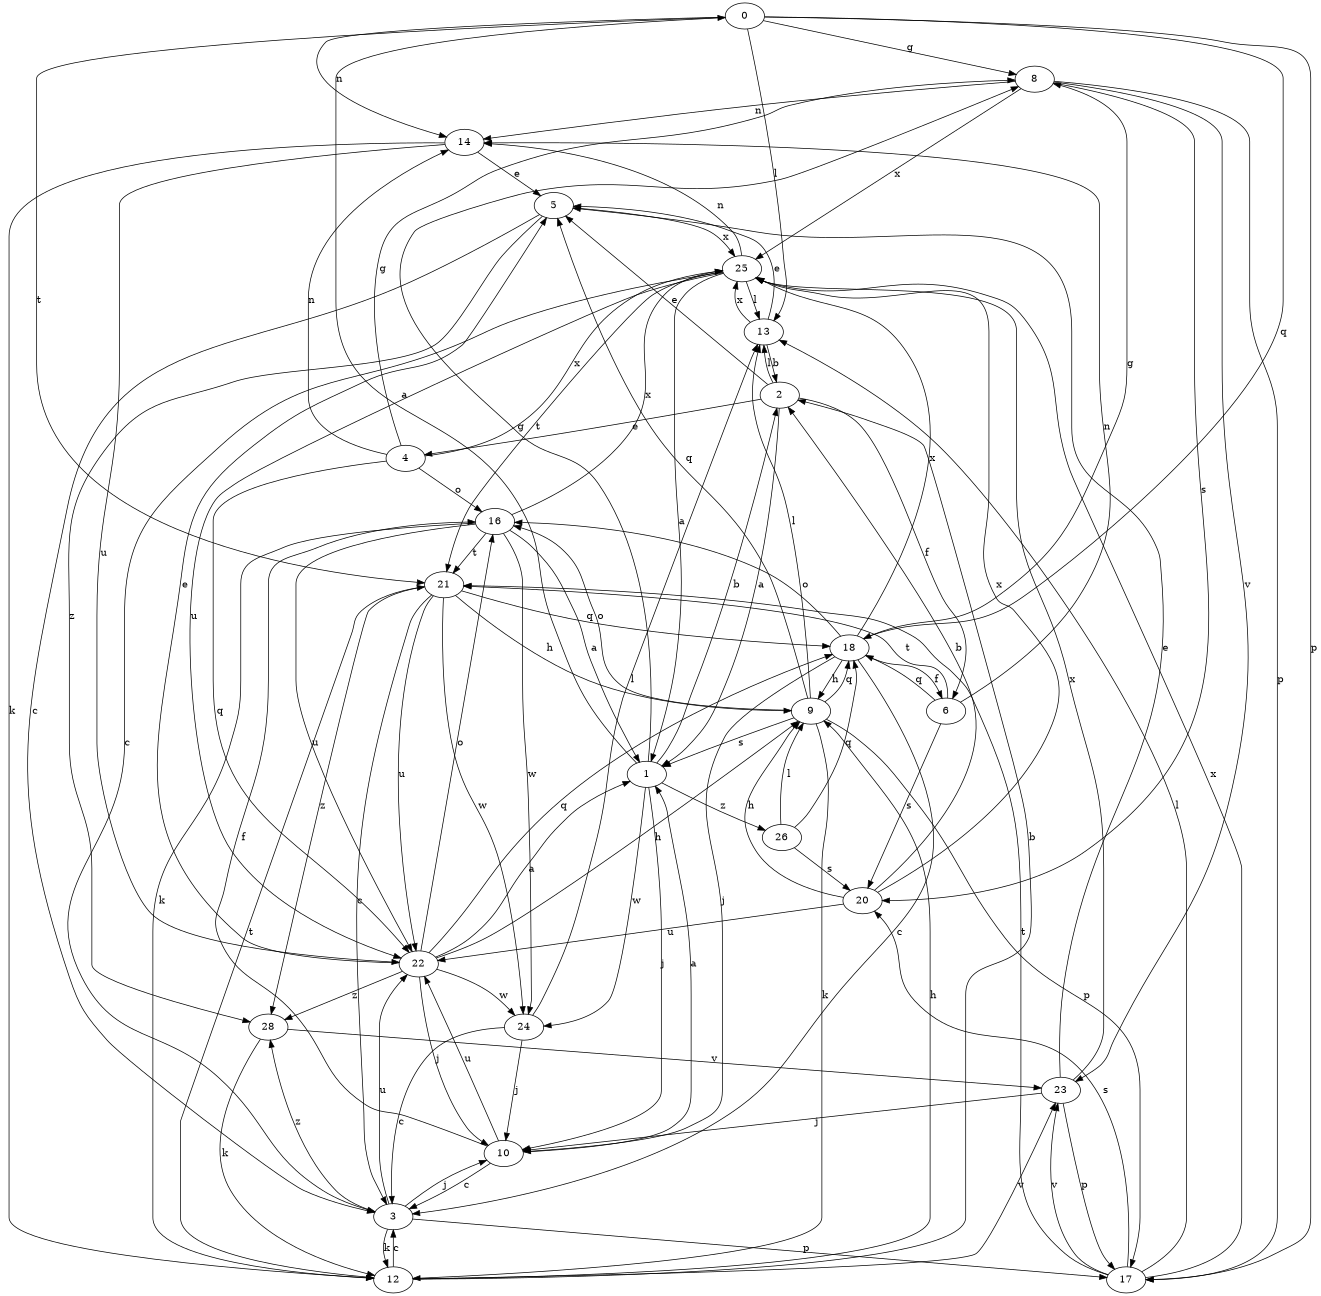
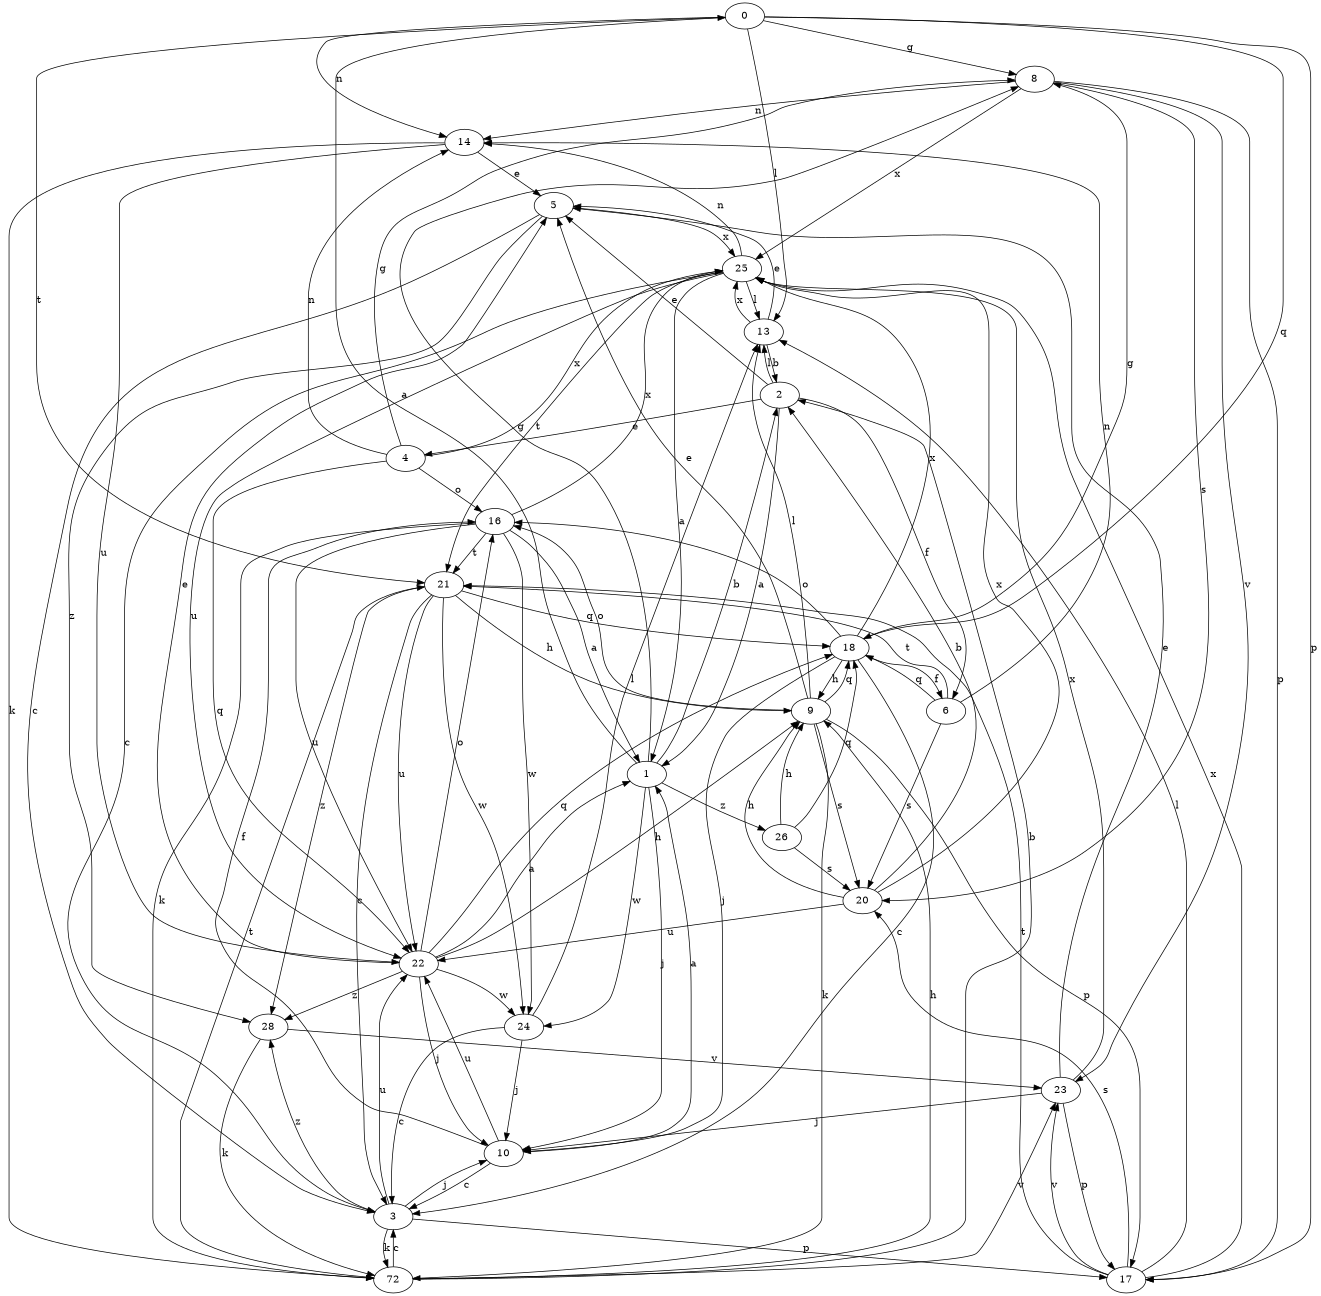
  strict digraph {
    0
    8
    13
    14
    17
    18
    21
    25
    20
    23
    2
    5
-   12
+   12 [label=72]
    22
    10
    6
    3
    16
    9
    24
    28
    1
    26
    4
    0 -> 8 [label=g]
    0 -> 13 [label=l]
    0 -> 14 [label=n]
    0 -> 17 [label=p]
    0 -> 18 [label=q]
    0 -> 21 [label=t]
    8 -> 14 [label=n]
    8 -> 17 [label=p]
    8 -> 25 [label=x]
    8 -> 20 [label=s]
    8 -> 23 [label=v]
    13 -> 25 [label=x]
    13 -> 2 [label=b]
    13 -> 5 [label=e]
    14 -> 5 [label=e]
    14 -> 12 [label=k]
    14 -> 22 [label=u]
    17 -> 13 [label=l]
    17 -> 21 [label=t]
    17 -> 25 [label=x]
    17 -> 20 [label=s]
    17 -> 23 [label=v]
    18 -> 8 [label=g]
    18 -> 25 [label=x]
    18 -> 10 [label=j]
    18 -> 6 [label=f]
    18 -> 3 [label=c]
    18 -> 16 [label=o]
    18 -> 9 [label=h]
    21 -> 18 [label=q]
    21 -> 22 [label=u]
    21 -> 3 [label=c]
    21 -> 9 [label=h]
    21 -> 24 [label=w]
    21 -> 28 [label=z]
    25 -> 13 [label=l]
    25 -> 14 [label=n]
    25 -> 21 [label=t]
    25 -> 22 [label=u]
    25 -> 3 [label=c]
    25 -> 1 [label=a]
    20 -> 25 [label=x]
    20 -> 2 [label=b]
    20 -> 22 [label=u]
    20 -> 9 [label=h]
    23 -> 17 [label=p]
    23 -> 25 [label=x]
    23 -> 5 [label=e]
    23 -> 10 [label=j]
    2 -> 13 [label=l]
    2 -> 5 [label=e]
    2 -> 6 [label=f]
    2 -> 1 [label=a]
    2 -> 4 [label=e]
    5 -> 25 [label=x]
    5 -> 3 [label=c]
    5 -> 28 [label=z]
    12 -> 21 [label=t]
    12 -> 23 [label=v]
    12 -> 2 [label=b]
    12 -> 3 [label=c]
    12 -> 9 [label=h]
    22 -> 18 [label=q]
    22 -> 5 [label=e]
    22 -> 10 [label=j]
    22 -> 16 [label=o]
    22 -> 9 [label=h]
    22 -> 24 [label=w]
    22 -> 28 [label=z]
    22 -> 1 [label=a]
    10 -> 22 [label=u]
    10 -> 3 [label=c]
    10 -> 16 [label=f]
    10 -> 1 [label=a]
    6 -> 14 [label=n]
    6 -> 18 [label=q]
    6 -> 21 [label=t]
    6 -> 20 [label=s]
    3 -> 17 [label=p]
    3 -> 12 [label=k]
    3 -> 22 [label=u]
    3 -> 10 [label=j]
    3 -> 28 [label=z]
    16 -> 21 [label=t]
    16 -> 25 [label=x]
    16 -> 12 [label=k]
    16 -> 22 [label=u]
    16 -> 24 [label=w]
    16 -> 1 [label=a]
    9 -> 13 [label=l]
    9 -> 17 [label=p]
    9 -> 18 [label=q]
-   9 -> 1 [label=s]
-   9 -> 5 [label=q]
+   9 -> 20 [label=s]
+   9 -> 5 [label=e]
    9 -> 12 [label=k]
    9 -> 16 [label=o]
    24 -> 13 [label=l]
    24 -> 10 [label=j]
    24 -> 3 [label=c]
    28 -> 23 [label=v]
    28 -> 12 [label=k]
    1 -> 0 [label=a]
    1 -> 8 [label=g]
    1 -> 2 [label=b]
    1 -> 10 [label=j]
    1 -> 24 [label=w]
    1 -> 26 [label=z]
    26 -> 18 [label=q]
    26 -> 20 [label=s]
-   26 -> 9 [label=l]
+   26 -> 9 [label=h]
    4 -> 8 [label=g]
    4 -> 14 [label=n]
    4 -> 25 [label=x]
    4 -> 22 [label=q]
    4 -> 16 [label=o]
  }
